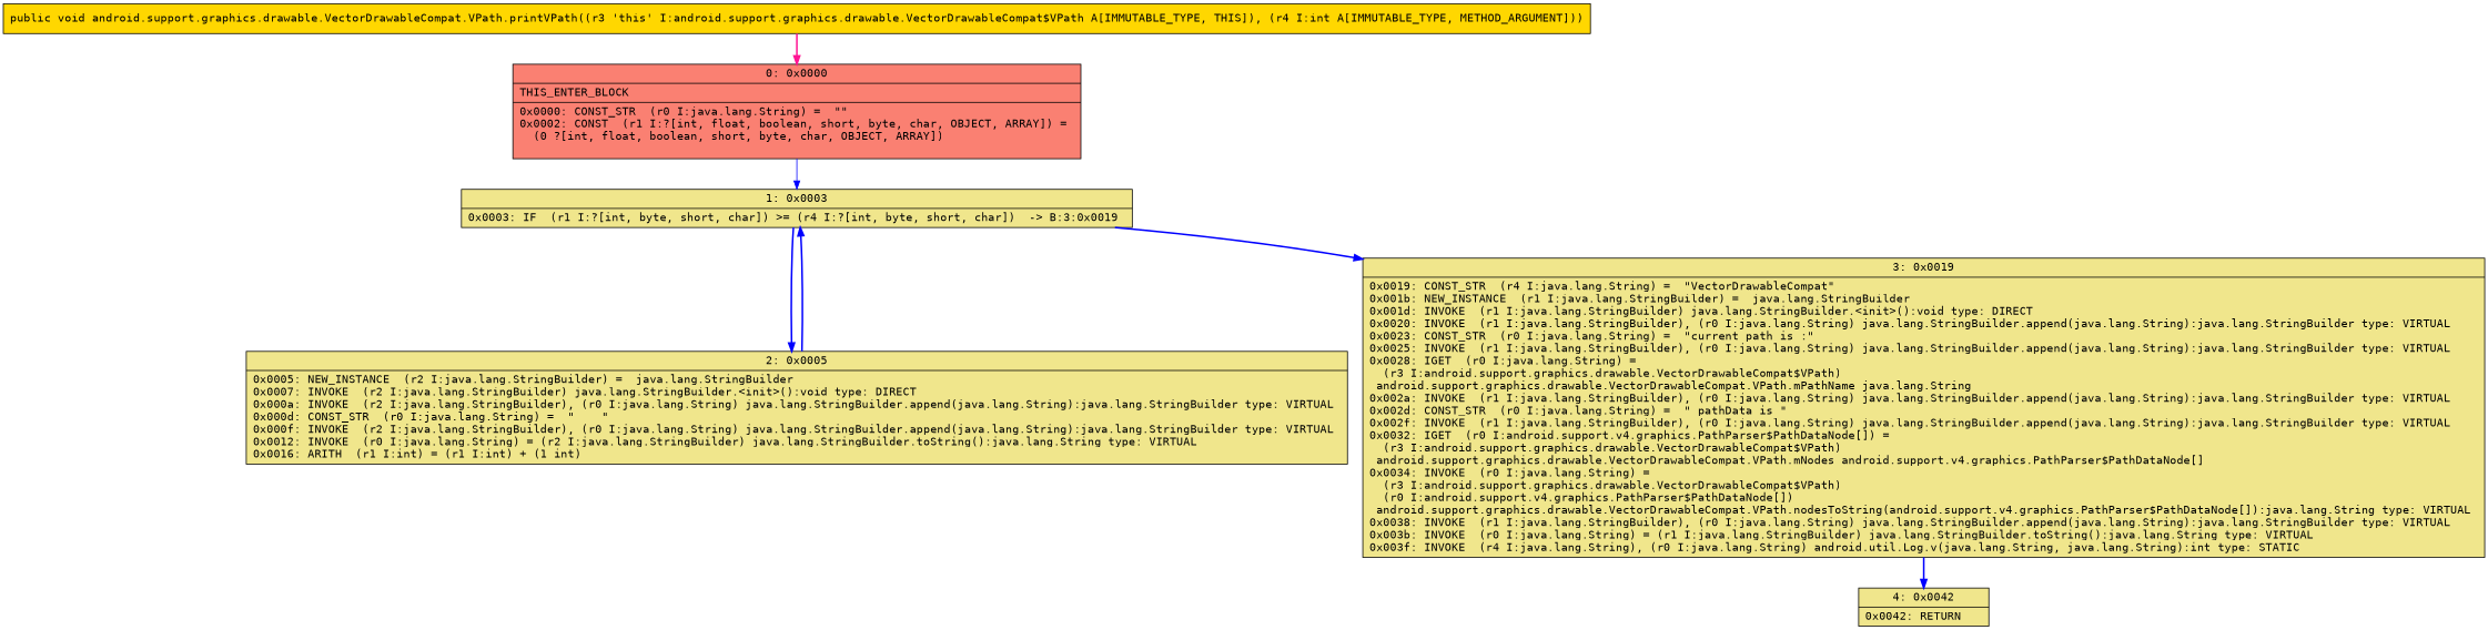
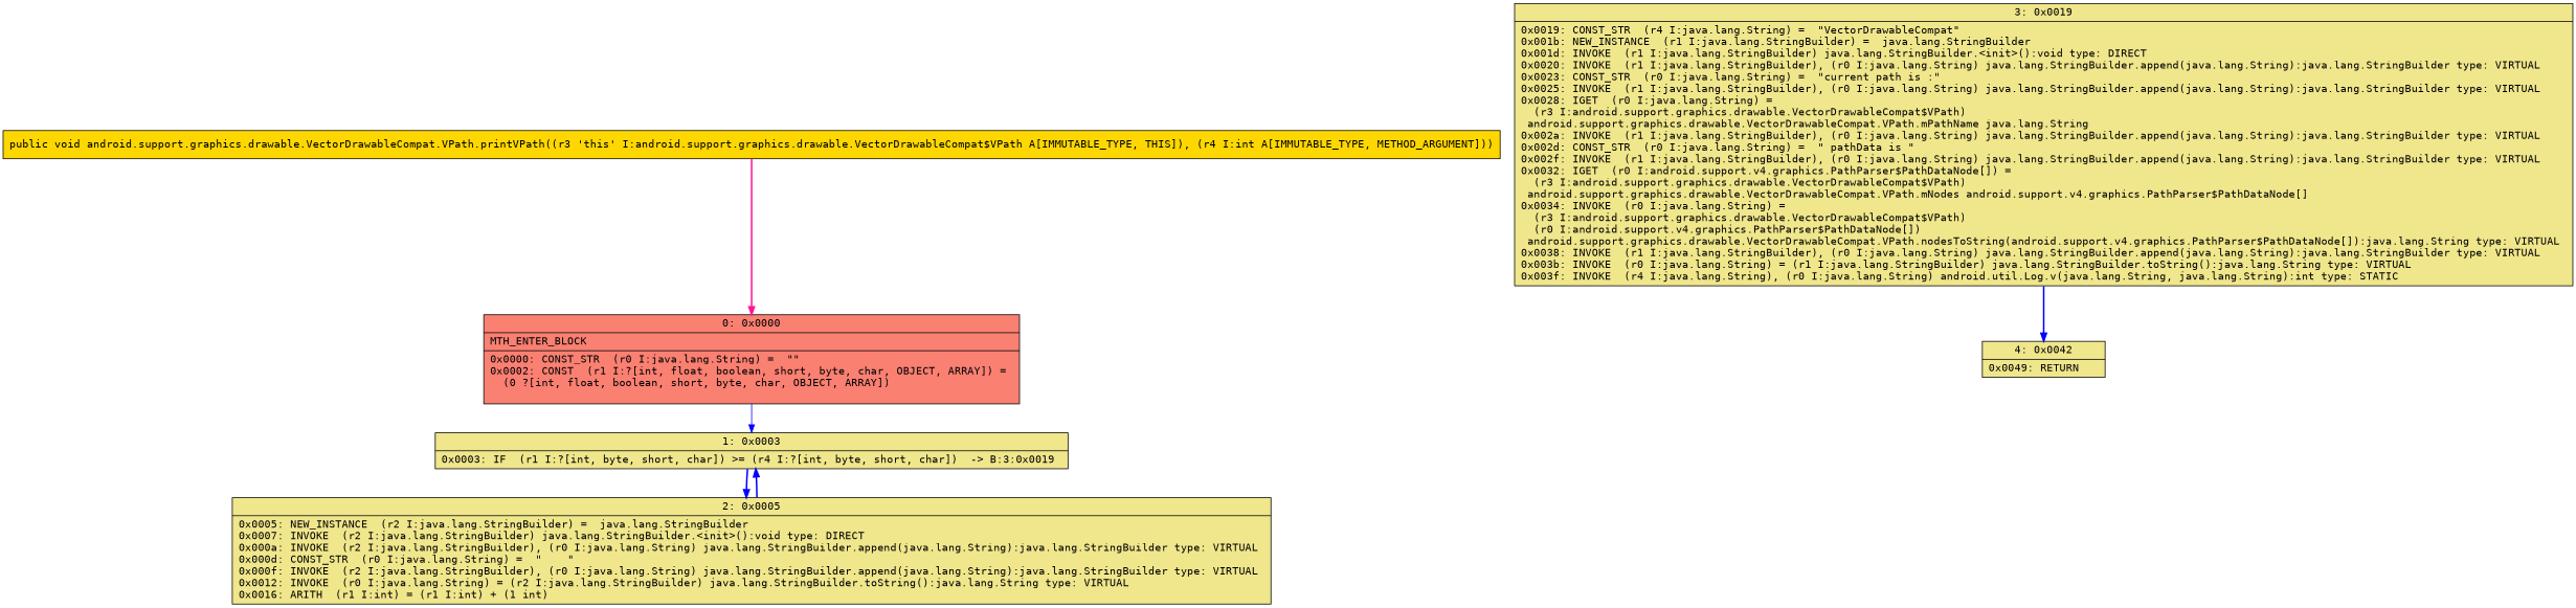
  digraph {
    fontname="DejaVu Sans Mono"
    node [fillcolor=khaki fontname="DejaVu Sans Mono" shape=record style=filled]
    edge [color=blue fontname="DejaVu Sans Mono" style=bold]
-   n1 [fillcolor=salmon label="{0\:\ 0x0000|THIS_ENTER_BLOCK\l|0x0000: CONST_STR  (r0 I:java.lang.String) =  \"\" \l0x0002: CONST  (r1 I:?[int, float, boolean, short, byte, char, OBJECT, ARRAY]) = \l  (0 ?[int, float, boolean, short, byte, char, OBJECT, ARRAY])\l \l}"]
+   n1 [fillcolor=salmon label="{0\:\ 0x0000|MTH_ENTER_BLOCK\l|0x0000: CONST_STR  (r0 I:java.lang.String) =  \"\" \l0x0002: CONST  (r1 I:?[int, float, boolean, short, byte, char, OBJECT, ARRAY]) = \l  (0 ?[int, float, boolean, short, byte, char, OBJECT, ARRAY])\l \l}"]
    n2 [label="{1\:\ 0x0003|0x0003: IF  (r1 I:?[int, byte, short, char]) \>= (r4 I:?[int, byte, short, char])  \-\> B:3:0x0019 \l}"]
    n3 [label="{2\:\ 0x0005|0x0005: NEW_INSTANCE  (r2 I:java.lang.StringBuilder) =  java.lang.StringBuilder \l0x0007: INVOKE  (r2 I:java.lang.StringBuilder) java.lang.StringBuilder.\<init\>():void type: DIRECT \l0x000a: INVOKE  (r2 I:java.lang.StringBuilder), (r0 I:java.lang.String) java.lang.StringBuilder.append(java.lang.String):java.lang.StringBuilder type: VIRTUAL \l0x000d: CONST_STR  (r0 I:java.lang.String) =  \"    \" \l0x000f: INVOKE  (r2 I:java.lang.StringBuilder), (r0 I:java.lang.String) java.lang.StringBuilder.append(java.lang.String):java.lang.StringBuilder type: VIRTUAL \l0x0012: INVOKE  (r0 I:java.lang.String) = (r2 I:java.lang.StringBuilder) java.lang.StringBuilder.toString():java.lang.String type: VIRTUAL \l0x0016: ARITH  (r1 I:int) = (r1 I:int) + (1 int) \l}"]
    n4 [label="{3\:\ 0x0019|0x0019: CONST_STR  (r4 I:java.lang.String) =  \"VectorDrawableCompat\" \l0x001b: NEW_INSTANCE  (r1 I:java.lang.StringBuilder) =  java.lang.StringBuilder \l0x001d: INVOKE  (r1 I:java.lang.StringBuilder) java.lang.StringBuilder.\<init\>():void type: DIRECT \l0x0020: INVOKE  (r1 I:java.lang.StringBuilder), (r0 I:java.lang.String) java.lang.StringBuilder.append(java.lang.String):java.lang.StringBuilder type: VIRTUAL \l0x0023: CONST_STR  (r0 I:java.lang.String) =  \"current path is :\" \l0x0025: INVOKE  (r1 I:java.lang.StringBuilder), (r0 I:java.lang.String) java.lang.StringBuilder.append(java.lang.String):java.lang.StringBuilder type: VIRTUAL \l0x0028: IGET  (r0 I:java.lang.String) = \l  (r3 I:android.support.graphics.drawable.VectorDrawableCompat$VPath)\l android.support.graphics.drawable.VectorDrawableCompat.VPath.mPathName java.lang.String \l0x002a: INVOKE  (r1 I:java.lang.StringBuilder), (r0 I:java.lang.String) java.lang.StringBuilder.append(java.lang.String):java.lang.StringBuilder type: VIRTUAL \l0x002d: CONST_STR  (r0 I:java.lang.String) =  \" pathData is \" \l0x002f: INVOKE  (r1 I:java.lang.StringBuilder), (r0 I:java.lang.String) java.lang.StringBuilder.append(java.lang.String):java.lang.StringBuilder type: VIRTUAL \l0x0032: IGET  (r0 I:android.support.v4.graphics.PathParser$PathDataNode[]) = \l  (r3 I:android.support.graphics.drawable.VectorDrawableCompat$VPath)\l android.support.graphics.drawable.VectorDrawableCompat.VPath.mNodes android.support.v4.graphics.PathParser$PathDataNode[] \l0x0034: INVOKE  (r0 I:java.lang.String) = \l  (r3 I:android.support.graphics.drawable.VectorDrawableCompat$VPath)\l  (r0 I:android.support.v4.graphics.PathParser$PathDataNode[])\l android.support.graphics.drawable.VectorDrawableCompat.VPath.nodesToString(android.support.v4.graphics.PathParser$PathDataNode[]):java.lang.String type: VIRTUAL \l0x0038: INVOKE  (r1 I:java.lang.StringBuilder), (r0 I:java.lang.String) java.lang.StringBuilder.append(java.lang.String):java.lang.StringBuilder type: VIRTUAL \l0x003b: INVOKE  (r0 I:java.lang.String) = (r1 I:java.lang.StringBuilder) java.lang.StringBuilder.toString():java.lang.String type: VIRTUAL \l0x003f: INVOKE  (r4 I:java.lang.String), (r0 I:java.lang.String) android.util.Log.v(java.lang.String, java.lang.String):int type: STATIC \l}"]
-   n5 [label="{4\:\ 0x0042|0x0042: RETURN   \l}"]
+   n5 [label="{4\:\ 0x0042|0x0049: RETURN   \l}"]
    n6 [fillcolor=gold label="{public void android.support.graphics.drawable.VectorDrawableCompat.VPath.printVPath((r3 'this' I:android.support.graphics.drawable.VectorDrawableCompat$VPath A[IMMUTABLE_TYPE, THIS]), (r4 I:int A[IMMUTABLE_TYPE, METHOD_ARGUMENT])) }"]
    n1 -> n2 [style=solid]
    n2 -> n3
-   n2 -> n4
    n3 -> n2
    n4 -> n5
    n6 -> n1 [color=deeppink]
  }
